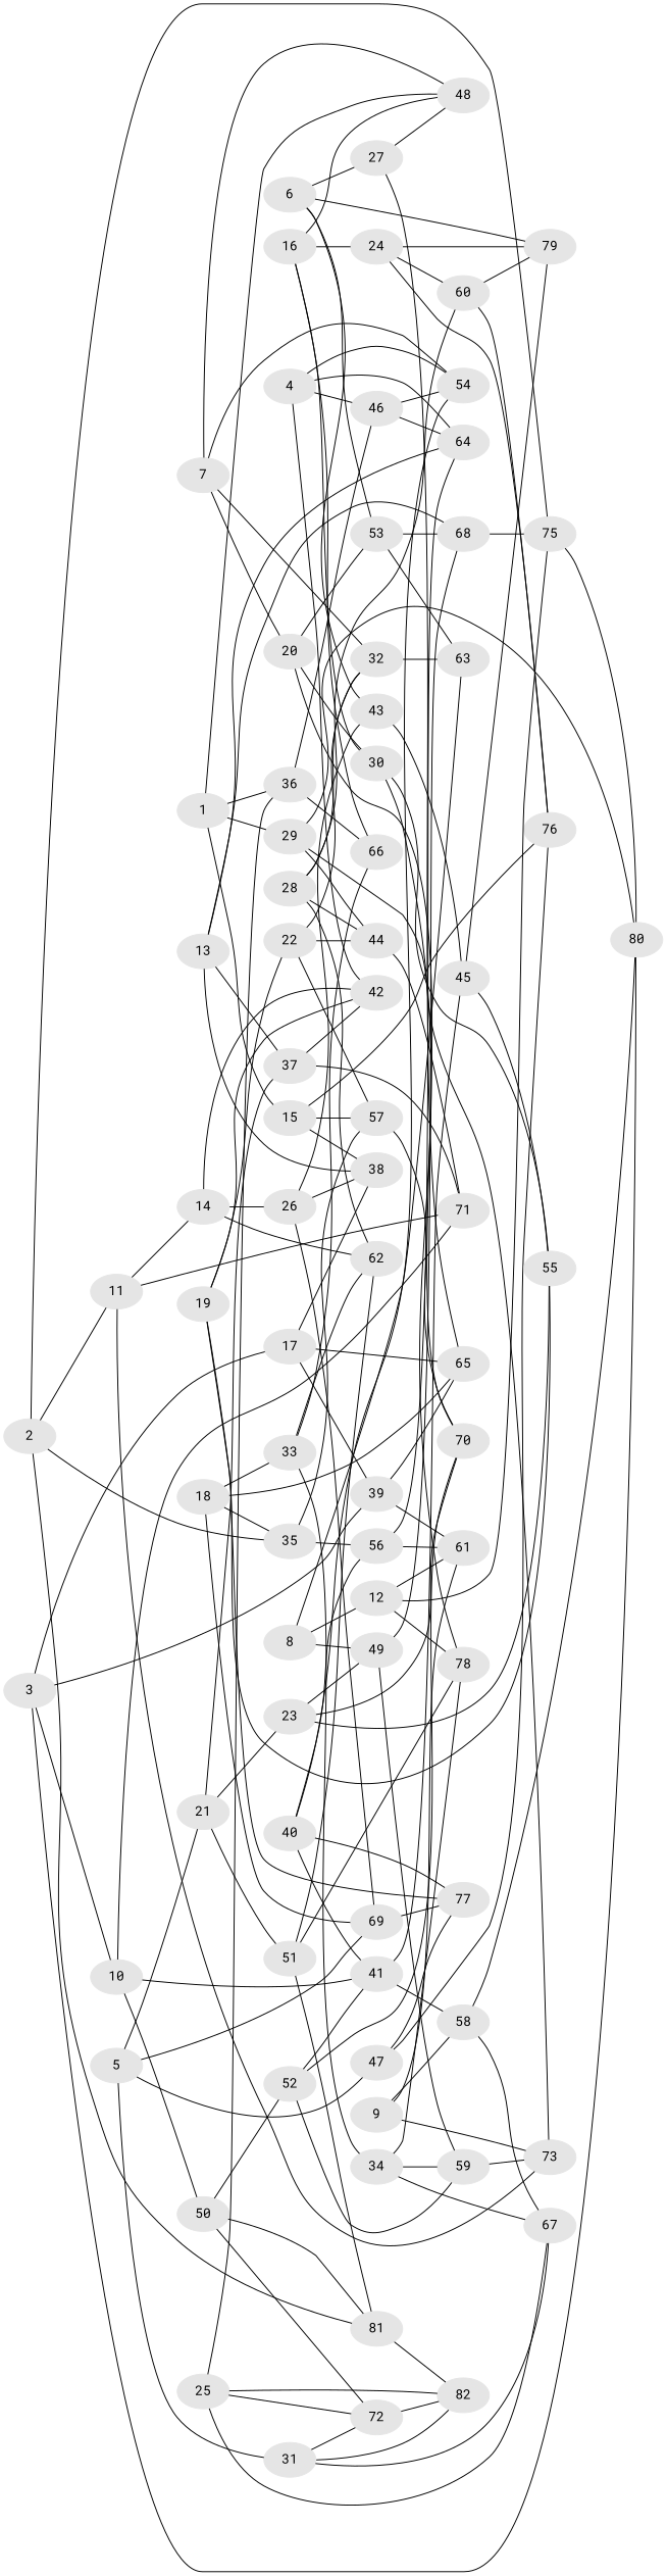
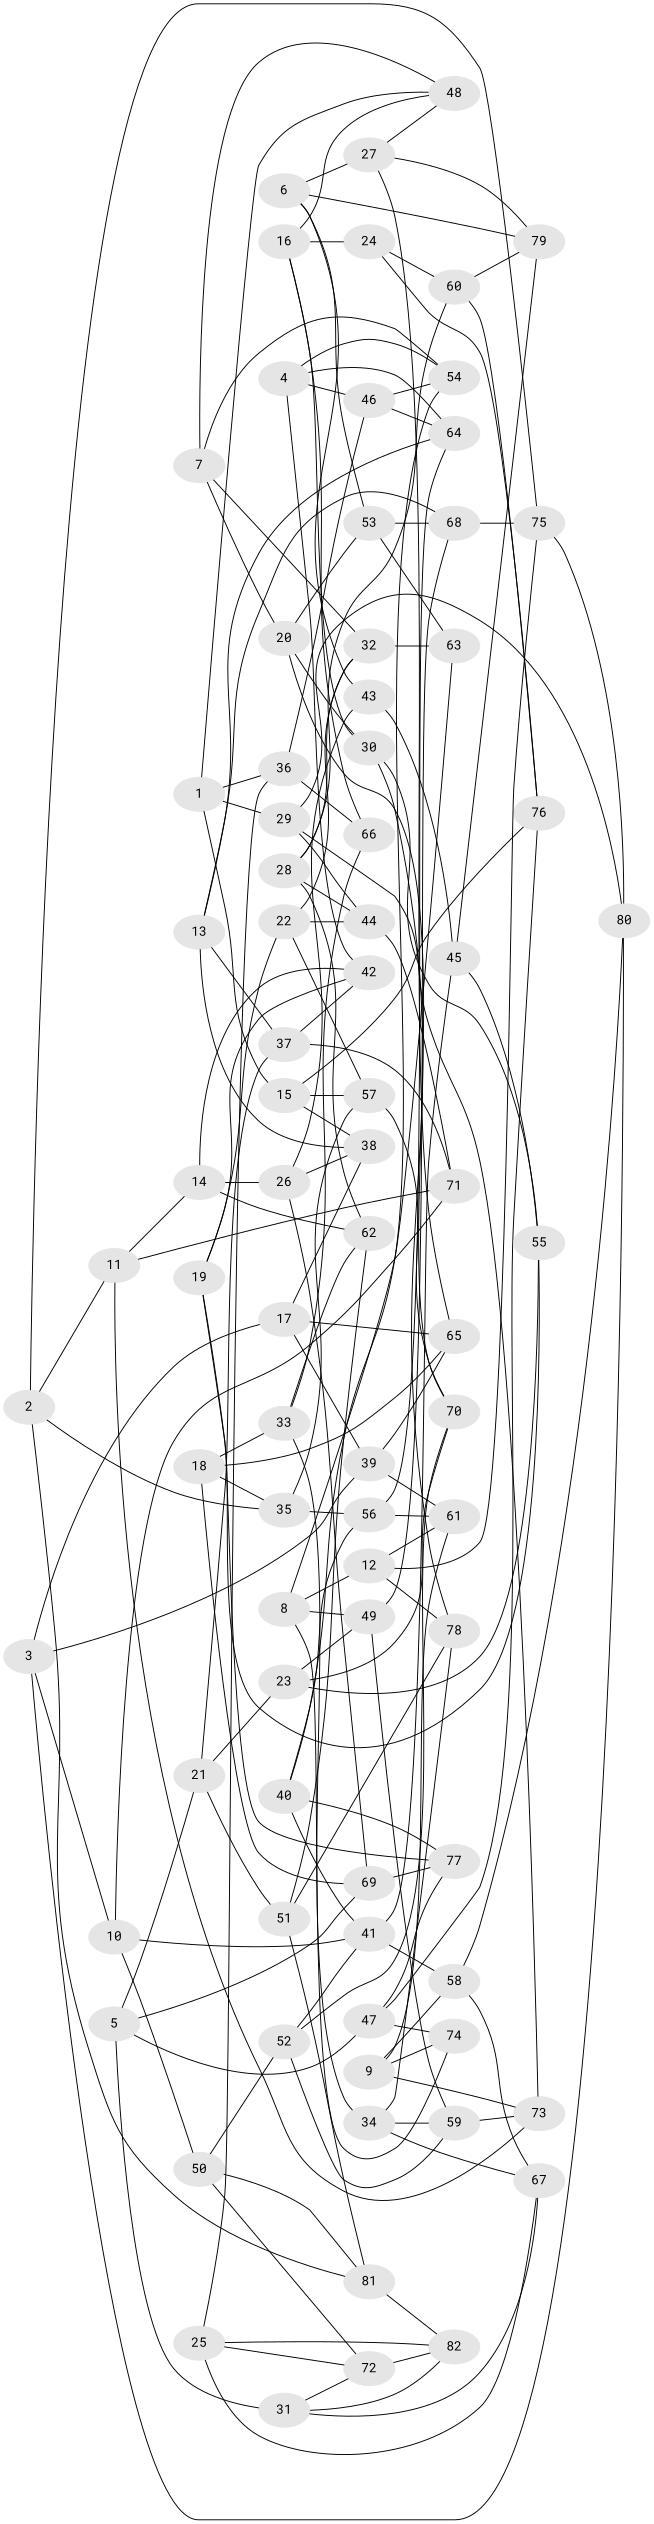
  graph {
    fontname="Roboto Mono"
    rankdir=LR
    node [color=gray90 fontname="Roboto Mono" style=filled]
    edge [fontname="Roboto Mono"]
    1
    15
    29
    36
    48
    38
    57
    76
    80
    73
    44
    46
    66
    2
    11
    35
    75
    81
    71
    14
    56
    82
    3
    10
    17
    39
    41
    50
    65
    61
    4
    42
    54
    64
    5
    21
    31
    47
    69
    37
    23
    51
    67
    72
+   74
    77
    6
    27
    43
    53
    79
    45
    63
    68
    7
    20
    32
    30
    70
    8
    12
    49
    78
    59
    9
    58
    52
    26
    62
    13
    16
    24
    60
    55
    18
    33
    34
    19
    22
    25
    28
    40
    1 -- 15
    1 -- 29
    1 -- 36
    1 -- 48
    15 -- 38
    15 -- 57
    15 -- 76
    29 -- 80
    29 -- 73
    29 -- 44
    36 -- 46
    36 -- 66
    57 -- 70
    44 -- 71
    46 -- 54
    46 -- 64
    2 -- 11
    2 -- 35
    2 -- 75
    2 -- 81
    11 -- 73
    11 -- 71
    11 -- 14
    35 -- 57
    35 -- 56
    75 -- 80
    81 -- 82
    14 -- 42
    14 -- 26
    14 -- 62
    56 -- 61
    56 -- 64
    3 -- 80
    3 -- 10
    3 -- 17
    3 -- 39
    10 -- 71
    10 -- 41
    10 -- 50
    17 -- 38
    17 -- 39
    17 -- 65
    39 -- 65
    39 -- 61
    41 -- 45
    41 -- 58
    50 -- 81
    50 -- 72
    50 -- 52
    4 -- 46
    4 -- 42
    4 -- 54
    4 -- 64
    5 -- 21
    5 -- 31
    5 -- 47
    5 -- 69
    21 -- 37
    21 -- 23
    21 -- 51
    31 -- 82
    31 -- 67
    31 -- 72
    47 -- 76
+   47 -- 74
    47 -- 77
    69 -- 77
    37 -- 71
    37 -- 42
    23 -- 70
    23 -- 49
    23 -- 55
    51 -- 81
    51 -- 78
    51 -- 62
    72 -- 82
    6 -- 27
    6 -- 43
    6 -- 53
    6 -- 79
    27 -- 48
    27 -- 65
-   24 -- 79
+   27 -- 79
    43 -- 45
    53 -- 63
    53 -- 68
    45 -- 79
    45 -- 55
    68 -- 75
    7 -- 48
    7 -- 54
    7 -- 20
    7 -- 32
    20 -- 53
    20 -- 30
    20 -- 70
    32 -- 63
    30 -- 78
    30 -- 55
+   8 -- 74
    8 -- 63
    8 -- 12
    8 -- 49
    12 -- 75
    12 -- 61
    12 -- 78
    49 -- 68
    49 -- 59
    59 -- 73
    9 -- 73
    9 -- 61
+   9 -- 74
    9 -- 58
    58 -- 80
    58 -- 67
    52 -- 41
    52 -- 70
    52 -- 59
    26 -- 38
    26 -- 69
    26 -- 43
    13 -- 38
    13 -- 64
    13 -- 37
    13 -- 68
    16 -- 48
    16 -- 66
    16 -- 30
    16 -- 24
    24 -- 76
    24 -- 60
    60 -- 76
    60 -- 79
    18 -- 35
    18 -- 65
    18 -- 69
    18 -- 33
    33 -- 66
    33 -- 62
    33 -- 34
    34 -- 67
    34 -- 78
    34 -- 59
    19 -- 42
    19 -- 77
    19 -- 55
    19 -- 22
    22 -- 57
    22 -- 44
    22 -- 32
    25 -- 36
    25 -- 82
    25 -- 67
    25 -- 72
    28 -- 44
    28 -- 32
    28 -- 62
    28 -- 60
    40 -- 56
    40 -- 41
    40 -- 54
    40 -- 77
  }
